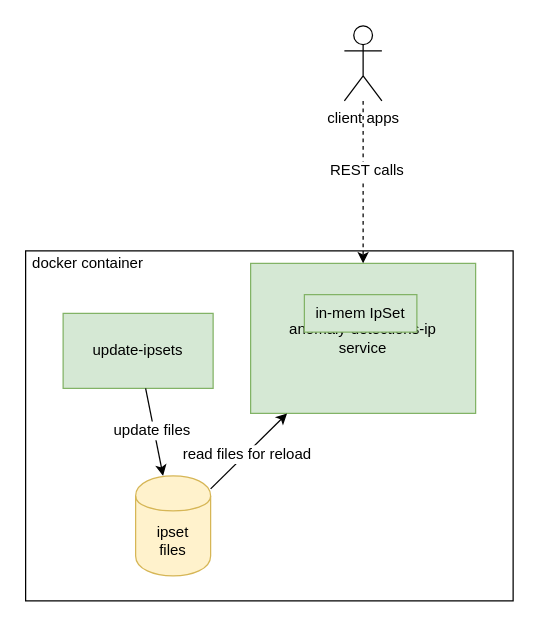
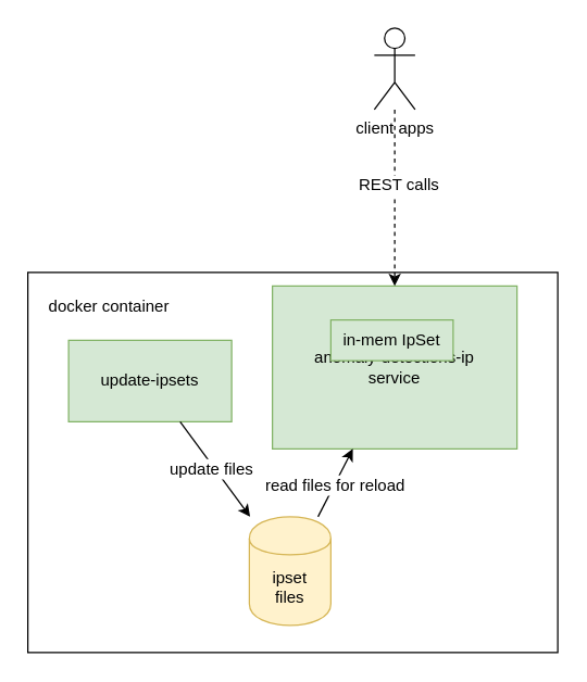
  <mxCell id="0" />
  <mxCell id="1" parent="0" />
  <mxCell id="2" value="" style="rounded=0;whiteSpace=wrap;html=1;" vertex="1" parent="1"><mxGeometry x="20" y="200" width="390" height="280" as="geometry" /></mxCell>
- <mxCell id="3" value="&lt;div&gt;ipset&lt;/div&gt;&lt;div&gt;files&lt;br&gt;&lt;/div&gt;" style="shape=cylinder;whiteSpace=wrap;html=1;boundedLbl=1;backgroundOutline=1;fillColor=#fff2cc;strokeColor=#d6b656;" vertex="1" parent="1"><mxGeometry x="108" y="380" width="60" height="80" as="geometry" /></mxCell>
+ <mxCell id="3" value="&lt;div&gt;ipset&lt;/div&gt;&lt;div&gt;files&lt;br&gt;&lt;/div&gt;" style="shape=cylinder;whiteSpace=wrap;html=1;boundedLbl=1;backgroundOutline=1;fillColor=#fff2cc;strokeColor=#d6b656;" vertex="1" parent="1"><mxGeometry x="183" y="380" width="60" height="80" as="geometry" /></mxCell>
  <mxCell id="4" value="update-ipsets" style="rounded=0;whiteSpace=wrap;html=1;fillColor=#d5e8d4;strokeColor=#82b366;" vertex="1" parent="1"><mxGeometry x="50" y="250" width="120" height="60" as="geometry" /></mxCell>
  <mxCell id="5" value="&lt;div&gt;anomaly-detections-ip&lt;/div&gt;service" style="rounded=0;whiteSpace=wrap;html=1;fillColor=#d5e8d4;strokeColor=#82b366;" vertex="1" parent="1"><mxGeometry x="200" y="210" width="180" height="120" as="geometry" /></mxCell>
  <mxCell id="6" value="" style="endArrow=classic;html=1;" edge="1" parent="1" source="4" target="3"><mxGeometry width="50" height="50" relative="1" as="geometry"><mxPoint x="20" y="550" as="sourcePoint" /><mxPoint x="70" y="500" as="targetPoint" /></mxGeometry></mxCell>
  <mxCell id="7" value="update files" style="text;html=1;resizable=0;points=[];align=center;verticalAlign=middle;labelBackgroundColor=#ffffff;" vertex="1" connectable="0" parent="6"><mxGeometry x="-0.071" y="-2" relative="1" as="geometry"><mxPoint y="1" as="offset" /></mxGeometry></mxCell>
  <mxCell id="8" value="" style="endArrow=classic;html=1;" edge="1" parent="1" source="3" target="5"><mxGeometry width="50" height="50" relative="1" as="geometry"><mxPoint x="20" y="550" as="sourcePoint" /><mxPoint x="70" y="500" as="targetPoint" /></mxGeometry></mxCell>
  <mxCell id="9" value="read files for reload" style="text;html=1;resizable=0;points=[];align=center;verticalAlign=middle;labelBackgroundColor=#ffffff;" vertex="1" connectable="0" parent="8"><mxGeometry x="-0.049" y="-1" relative="1" as="geometry"><mxPoint x="-1" as="offset" /></mxGeometry></mxCell>
  <mxCell id="10" value="client apps" style="shape=umlActor;verticalLabelPosition=bottom;labelBackgroundColor=#ffffff;verticalAlign=top;html=1;outlineConnect=0;" vertex="1" parent="1"><mxGeometry x="275" y="20" width="30" height="60" as="geometry" /></mxCell>
  <mxCell id="11" value="" style="endArrow=classic;html=1;dashed=1;" edge="1" parent="1" source="10" target="5"><mxGeometry width="50" height="50" relative="1" as="geometry"><mxPoint x="20" y="550" as="sourcePoint" /><mxPoint x="70" y="500" as="targetPoint" /></mxGeometry></mxCell>
  <mxCell id="12" value="REST calls" style="text;html=1;resizable=0;points=[];align=center;verticalAlign=middle;labelBackgroundColor=#ffffff;" vertex="1" connectable="0" parent="11"><mxGeometry x="-0.157" y="2" relative="1" as="geometry"><mxPoint as="offset" /></mxGeometry></mxCell>
- <mxCell id="13" value="docker container" style="text;html=1;strokeColor=none;fillColor=none;align=center;verticalAlign=middle;whiteSpace=wrap;rounded=0;" vertex="1" parent="1"><mxGeometry x="20" y="200" width="100" height="20" as="geometry" /></mxCell>
+ <mxCell id="13" value="docker container" style="text;html=1;strokeColor=none;fillColor=none;align=center;verticalAlign=middle;whiteSpace=wrap;rounded=0;" vertex="1" parent="1"><mxGeometry x="30" y="215" width="100" height="20" as="geometry" /></mxCell>
  <mxCell id="14" value="in-mem IpSet" style="rounded=0;whiteSpace=wrap;html=1;fillColor=#d5e8d4;strokeColor=#82b366;" vertex="1" parent="1"><mxGeometry x="243" y="235" width="90" height="30" as="geometry" /></mxCell>
